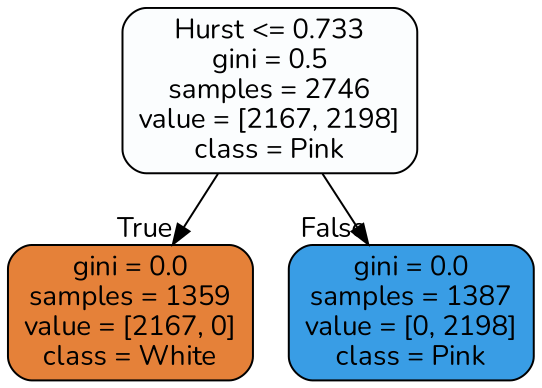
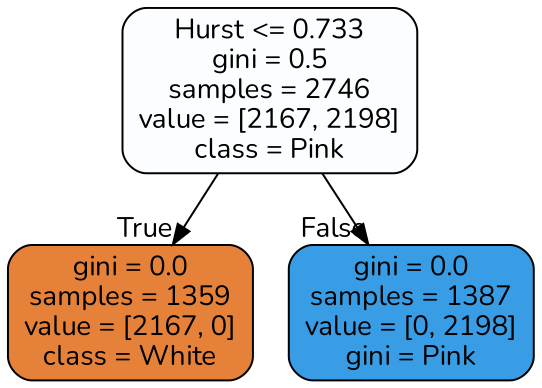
  digraph {
    fontname=Nunito
    node [color=black fontname=Nunito shape=box style="filled, rounded"]
    edge [fontname=Nunito labeldistance=2.5]
    n1 [fillcolor="#399de504" label="Hurst <= 0.733\ngini = 0.5\nsamples = 2746\nvalue = [2167, 2198]\nclass = Pink"]
    n2 [fillcolor="#e58139ff" label="gini = 0.0\nsamples = 1359\nvalue = [2167, 0]\nclass = White"]
-   n3 [fillcolor="#399de5ff" label="gini = 0.0\nsamples = 1387\nvalue = [0, 2198]\nclass = Pink"]
+   n3 [fillcolor="#399de5ff" label="gini = 0.0\nsamples = 1387\nvalue = [0, 2198]\ngini = Pink"]
    n1 -> n2 [headlabel=True labelangle=45]
    n1 -> n3 [headlabel=False labelangle=-45]
  }
